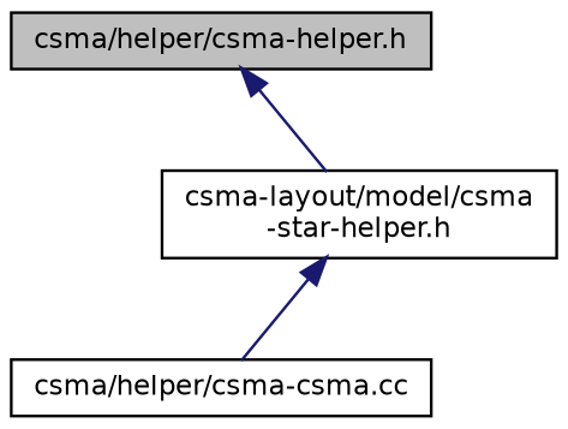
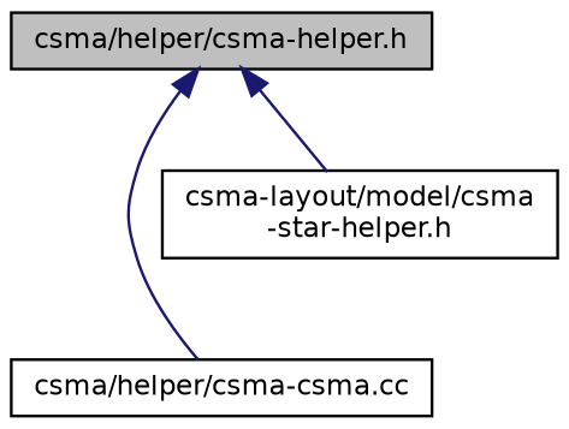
  digraph {
    fontname="DejaVu Sans"
    node [color=black fillcolor=white fontname="DejaVu Sans" fontsize=10 shape=record style=filled]
    edge [color=midnightblue dir=back fontname="DejaVu Sans" fontsize=10 labelfontname=Helvetica labelfontsize=10 style=solid]
    n1 [fillcolor=grey75 fontcolor=black height=0.2 label="csma/helper/csma-helper.h" width=0.4]
    n2 [height=0.2 label="csma/helper/csma-csma.cc" width=0.4]
    n3 [height=0.2 label="csma-layout/model/csma\l-star-helper.h" width=0.4]
-   n3 -> n2
+   n1 -> n2
    n1 -> n3
  }
